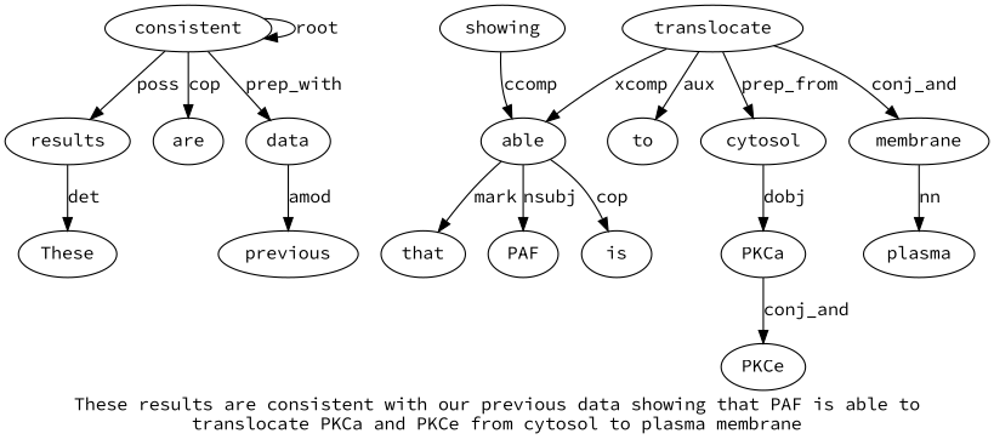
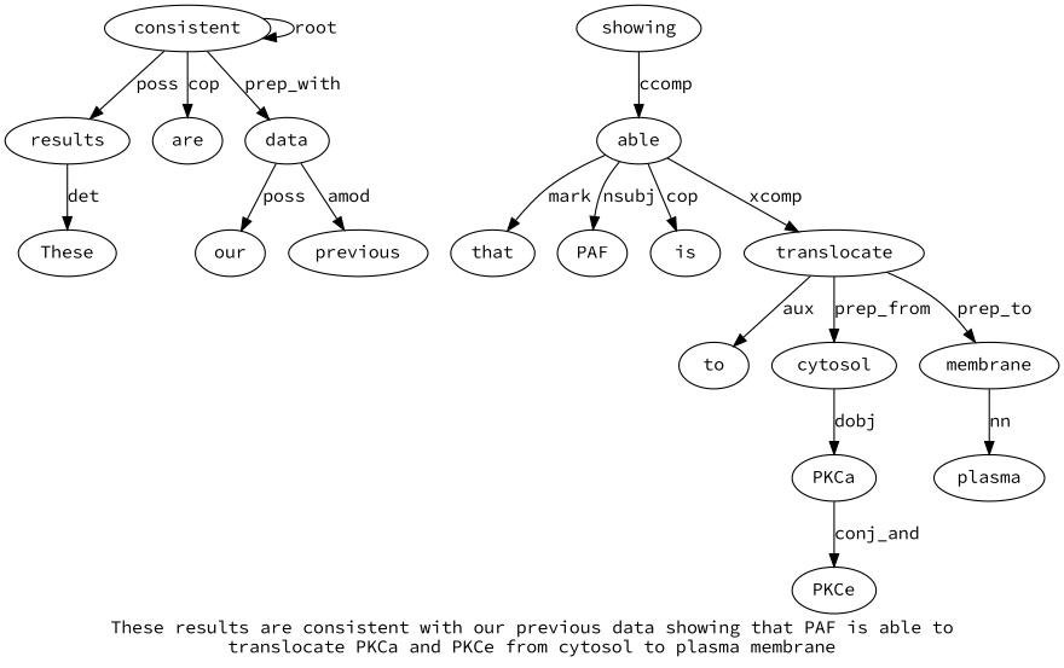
  digraph {
    fontname="Source Code Pro"
    label="These results are consistent with our previous data showing that PAF is able to\ntranslocate PKCa and PKCe from cytosol to plasma membrane"
    node [fillcolor=white fontname="Source Code Pro" style=filled]
    edge [fontname="Source Code Pro"]
    n1 [label=results]
    n2 [label=These]
    n3 [label=consistent]
    n4 [label=are]
    n5 [label=data]
+   n6 [label=our]
    n7 [label=previous]
    n8 [label=showing]
    n9 [label=able]
    n10 [label=that]
    n11 [label=PAF]
    n12 [label=is]
    n13 [label=translocate]
    n14 [label=to]
    n15 [label=cytosol]
    n16 [label=membrane]
    n17 [label=PKCa]
    n18 [label=PKCe]
    n19 [label=plasma]
    n1 -> n2 [label=det]
    n3 -> n1 [label=poss]
    n3 -> n3 [label=root]
    n3 -> n4 [label=cop]
    n3 -> n5 [label=prep_with]
+   n5 -> n6 [label=poss]
    n5 -> n7 [label=amod]
    n8 -> n9 [label=ccomp]
    n9 -> n10 [label=mark]
    n9 -> n11 [label=nsubj]
    n9 -> n12 [label=cop]
-   n13 -> n9 [label=xcomp]
+   n9 -> n13 [label=xcomp]
    n13 -> n14 [label=aux]
    n13 -> n15 [label=prep_from]
-   n13 -> n16 [label=conj_and]
+   n13 -> n16 [label=prep_to]
    n15 -> n17 [label=dobj]
    n16 -> n19 [label=nn]
    n17 -> n18 [label=conj_and]
  }
